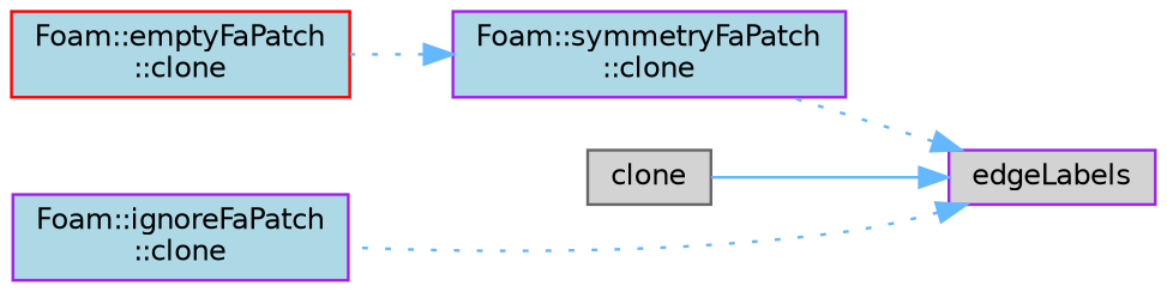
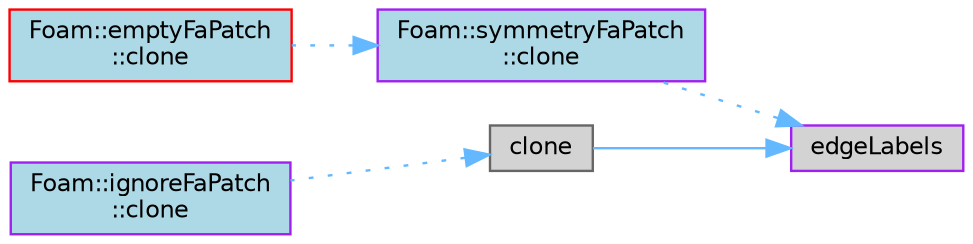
  digraph {
    rankdir=RL
    node [color=purple fillcolor=lightblue fontname=Helvetica fontsize=10 shape=box style=filled]
    edge [color=steelblue1 dir=back fontname=Helvetica fontsize=10 labelfontname=Helvetica labelfontsize=10 style=dotted]
    n1 [fillcolor=lightgrey fontcolor=black height=0.2 label=edgeLabels width=0.4]
    n2 [height=0.2 label="Foam::symmetryFaPatch\l::clone" width=0.4]
    n3 [color=gray40 fillcolor=lightgrey height=0.2 label=clone width=0.4]
    n4 [height=0.2 label="Foam::ignoreFaPatch\l::clone" width=0.4]
    n5 [color=red height=0.2 label="Foam::emptyFaPatch\l::clone" width=0.4]
    n1 -> n2
    n1 -> n3 [style=solid]
-   n1 -> n4
+   n3 -> n4
    n2 -> n5
  }
